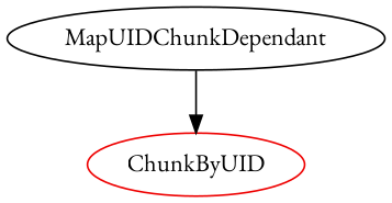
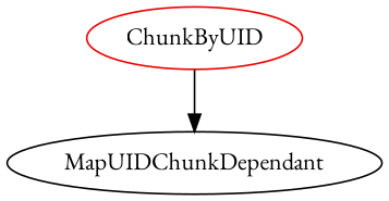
  digraph {
    fontname="EB Garamond"
    node [fontname="EB Garamond"]
    n1 [color=red2 label=ChunkByUID shape=oval]
    MapUIDChunkDependant
-   MapUIDChunkDependant -> n1 [fontname="EB Garamond"]
+   n1 -> MapUIDChunkDependant [fontname="EB Garamond"]
  }
